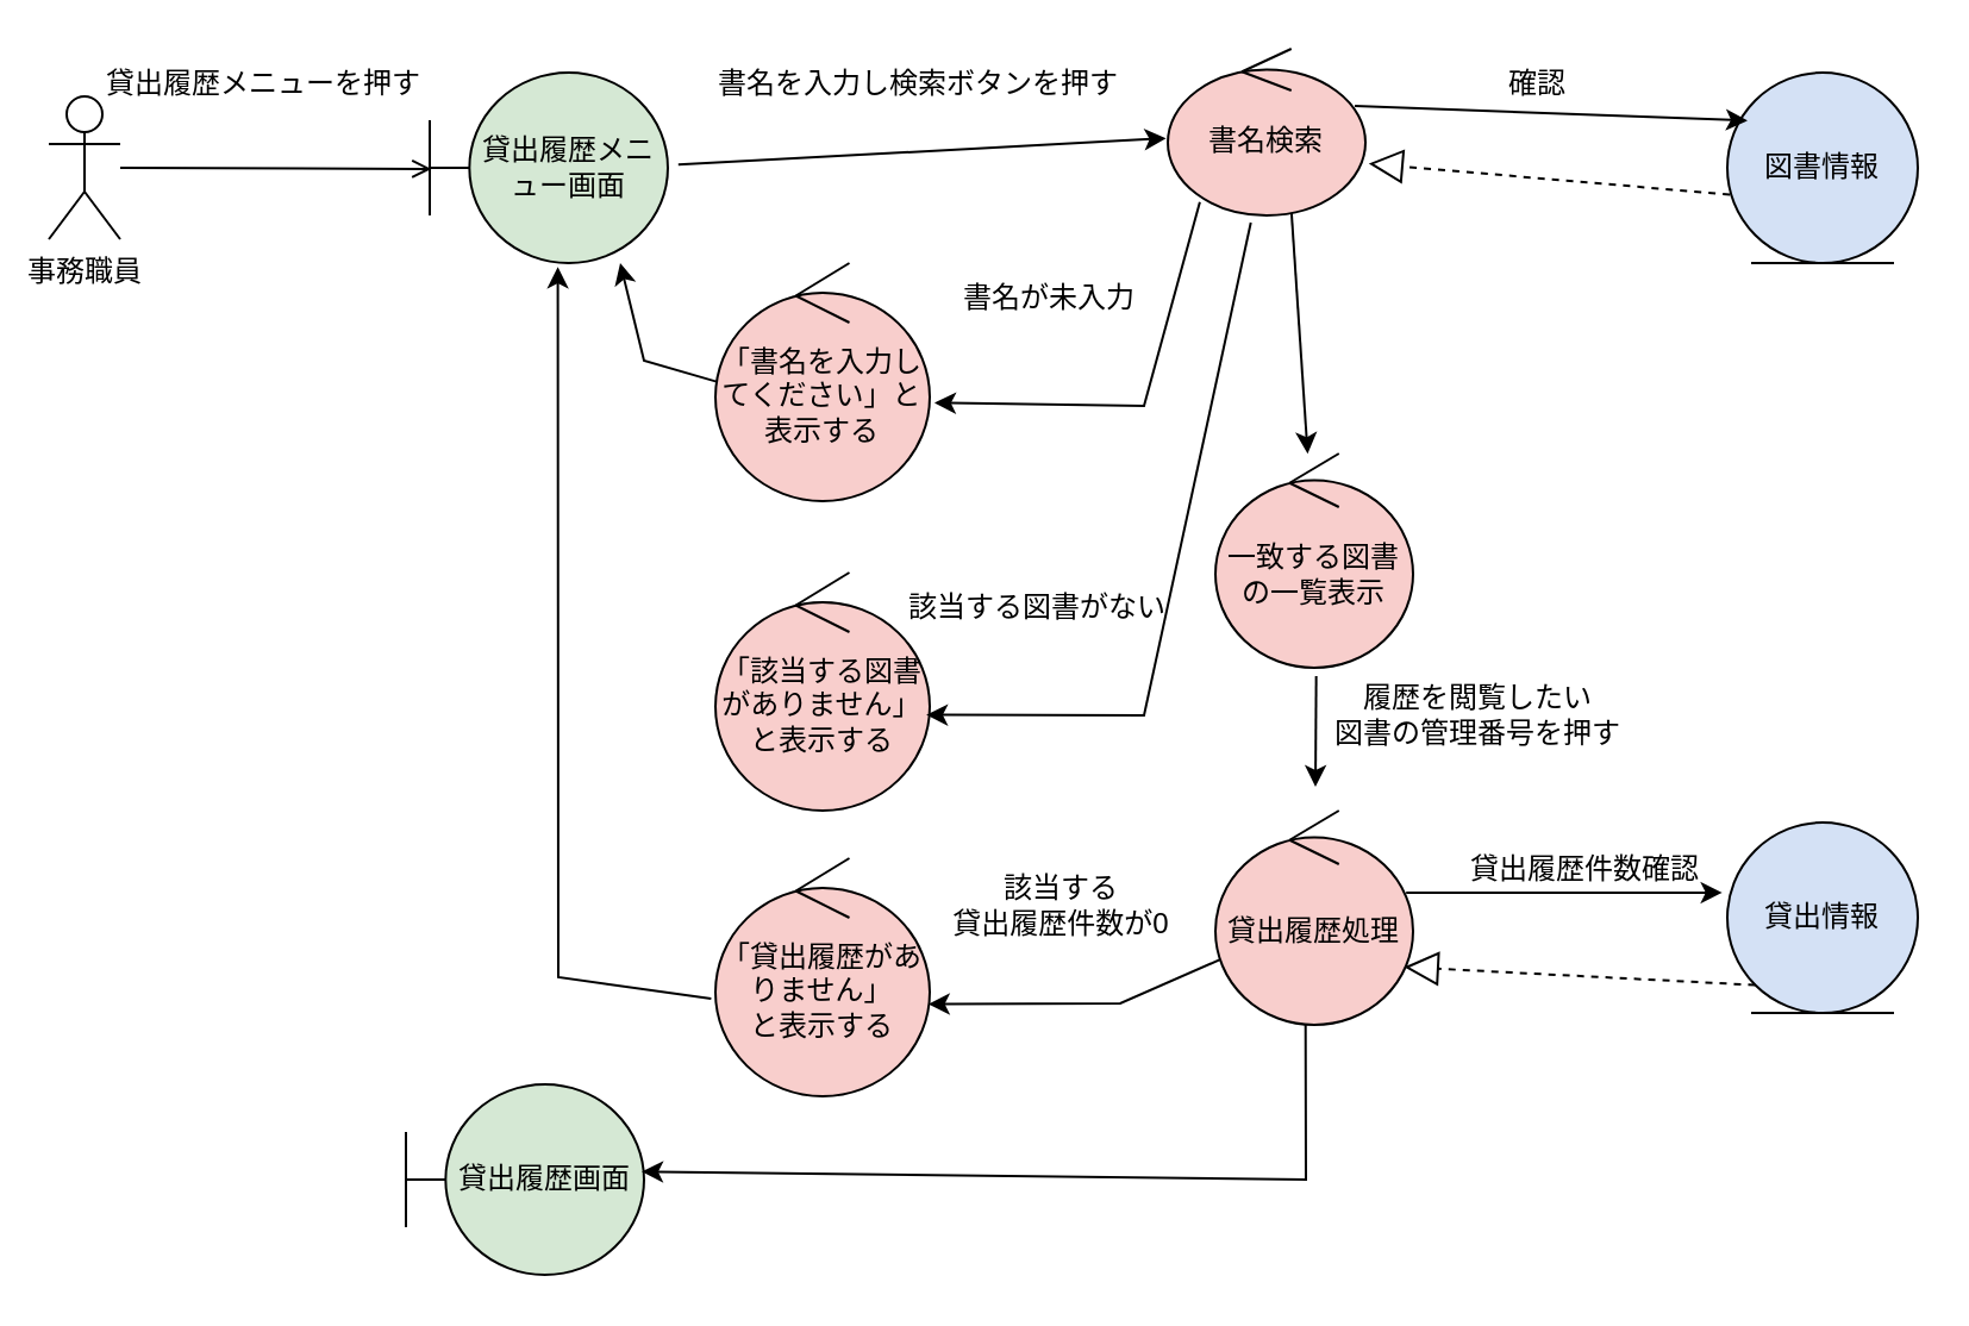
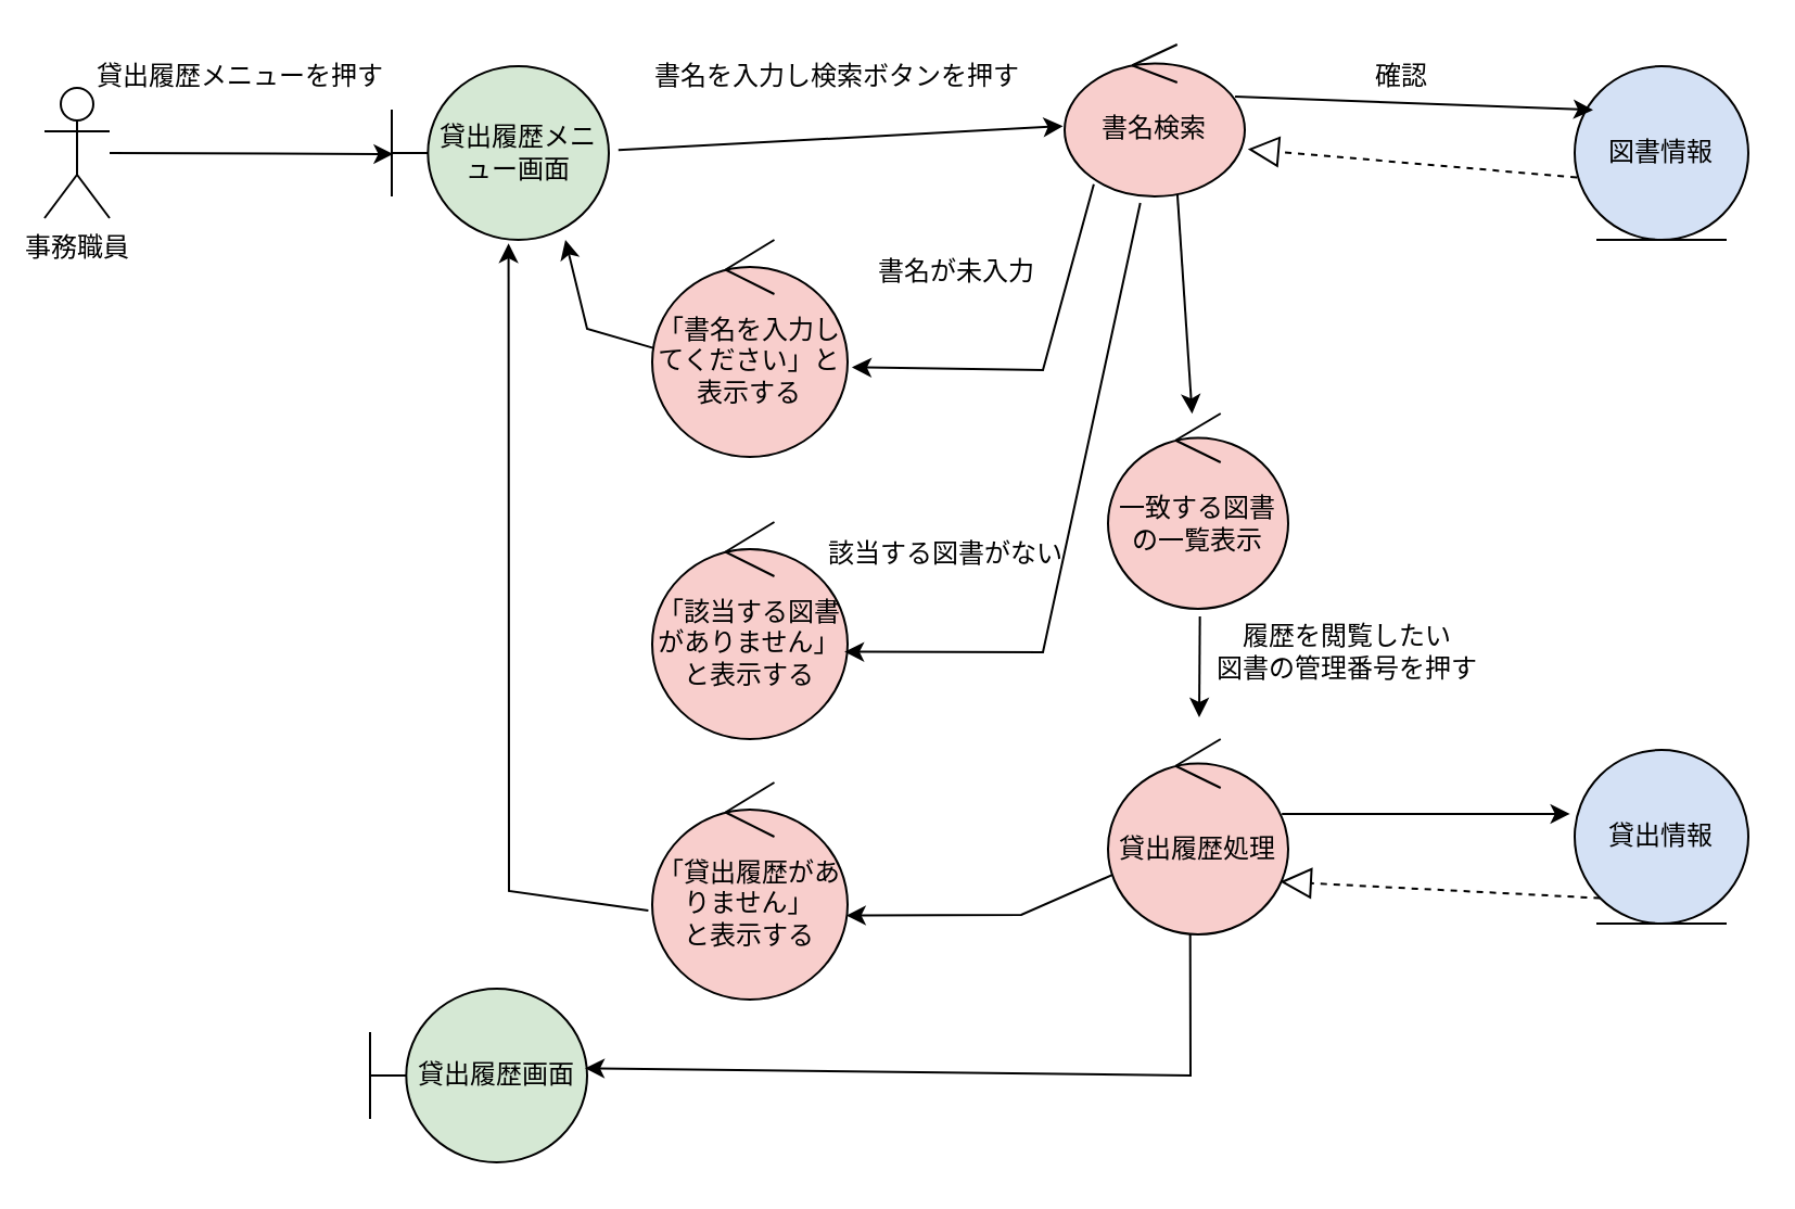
  <mxCell id="0" />
  <mxCell id="1" parent="0" />
  <mxCell id="2" value="事務職員" style="shape=umlActor;verticalLabelPosition=bottom;verticalAlign=top;html=1;" parent="1" vertex="1"><mxGeometry x="20" y="40" width="30" height="60" as="geometry" /></mxCell>
  <mxCell id="3" value="貸出履歴メニュー画面" style="shape=umlBoundary;whiteSpace=wrap;html=1;fillColor=#D5E8D4;" parent="1" vertex="1"><mxGeometry x="180" y="30" width="100" height="80" as="geometry" /></mxCell>
  <mxCell id="4" value="書名検索" style="ellipse;shape=umlControl;whiteSpace=wrap;html=1;fillColor=#F8CECC;" parent="1" vertex="1"><mxGeometry x="490" y="20" width="83" height="70" as="geometry" /></mxCell>
  <mxCell id="5" value="貸出履歴画面" style="shape=umlBoundary;whiteSpace=wrap;html=1;fillColor=#D5E8D4;" parent="1" vertex="1"><mxGeometry x="170" y="455" width="100" height="80" as="geometry" /></mxCell>
  <mxCell id="6" value="貸出情報" style="ellipse;shape=umlEntity;whiteSpace=wrap;html=1;fillColor=#D4E1F5;" parent="1" vertex="1"><mxGeometry x="725" y="345" width="80" height="80" as="geometry" /></mxCell>
  <mxCell id="7" value="図書情報" style="ellipse;shape=umlEntity;whiteSpace=wrap;html=1;fillColor=#D4E1F5;" parent="1" vertex="1"><mxGeometry x="725" y="30" width="80" height="80" as="geometry" /></mxCell>
- <mxCell id="8" value="" style="endArrow=open;html=1;rounded=0;entryX=0.007;entryY=0.506;entryDx=0;entryDy=0;entryPerimeter=0;" parent="1" source="2" target="3" edge="1"><mxGeometry width="50" height="50" relative="1" as="geometry"><mxPoint x="90" y="60" as="sourcePoint" /><mxPoint x="140" y="10" as="targetPoint" /></mxGeometry></mxCell>
+ <mxCell id="8" value="" style="endArrow=classic;html=1;rounded=0;entryX=0.007;entryY=0.506;entryDx=0;entryDy=0;entryPerimeter=0;" parent="1" source="2" target="3" edge="1"><mxGeometry width="50" height="50" relative="1" as="geometry"><mxPoint x="90" y="60" as="sourcePoint" /><mxPoint x="140" y="10" as="targetPoint" /></mxGeometry></mxCell>
  <mxCell id="9" value="" style="endArrow=classic;html=1;rounded=0;exitX=1.044;exitY=0.483;exitDx=0;exitDy=0;exitPerimeter=0;entryX=-0.009;entryY=0.537;entryDx=0;entryDy=0;entryPerimeter=0;" parent="1" source="3" target="4" edge="1"><mxGeometry width="50" height="50" relative="1" as="geometry"><mxPoint x="308" y="70" as="sourcePoint" /><mxPoint x="358" y="20" as="targetPoint" /></mxGeometry></mxCell>
  <mxCell id="10" value="" style="endArrow=classic;html=1;rounded=0;entryX=0.99;entryY=0.458;entryDx=0;entryDy=0;entryPerimeter=0;exitX=0.456;exitY=0.993;exitDx=0;exitDy=0;exitPerimeter=0;" parent="1" source="29" target="5" edge="1"><mxGeometry width="50" height="50" relative="1" as="geometry"><mxPoint x="560" y="430" as="sourcePoint" /><mxPoint x="340" y="310" as="targetPoint" /><Array as="points"><mxPoint x="548" y="495" /></Array></mxGeometry></mxCell>
  <mxCell id="11" value="" style="endArrow=classic;html=1;rounded=0;entryX=0.993;entryY=0.613;entryDx=0;entryDy=0;entryPerimeter=0;" parent="1" source="29" target="15" edge="1"><mxGeometry width="50" height="50" relative="1" as="geometry"><mxPoint x="490" y="420" as="sourcePoint" /><mxPoint x="255" y="350" as="targetPoint" /><Array as="points"><mxPoint x="470" y="421" /></Array></mxGeometry></mxCell>
  <mxCell id="12" value="" style="endArrow=classic;html=1;rounded=0;exitX=0.162;exitY=0.919;exitDx=0;exitDy=0;exitPerimeter=0;entryX=1.022;entryY=0.587;entryDx=0;entryDy=0;entryPerimeter=0;" parent="1" source="4" target="14" edge="1"><mxGeometry width="50" height="50" relative="1" as="geometry"><mxPoint x="480" y="170" as="sourcePoint" /><mxPoint x="530" y="120" as="targetPoint" /><Array as="points"><mxPoint x="480" y="170" /></Array></mxGeometry></mxCell>
  <mxCell id="13" value="「該当する図書がありません」と表示する" style="ellipse;shape=umlControl;whiteSpace=wrap;html=1;fillColor=#F8CECC;" parent="1" vertex="1"><mxGeometry x="300" y="240" width="90" height="100" as="geometry" /></mxCell>
  <mxCell id="14" value="「書名を入力してください」と表示する" style="ellipse;shape=umlControl;whiteSpace=wrap;html=1;fillColor=#F8CECC;" parent="1" vertex="1"><mxGeometry x="300" y="110" width="90" height="100" as="geometry" /></mxCell>
  <mxCell id="15" value="「貸出履歴がありません」&lt;div&gt;と表示する&lt;/div&gt;" style="ellipse;shape=umlControl;whiteSpace=wrap;html=1;fillColor=#F8CECC;" parent="1" vertex="1"><mxGeometry x="300" y="360" width="90" height="100" as="geometry" /></mxCell>
  <mxCell id="16" value="" style="endArrow=classic;html=1;rounded=0;exitX=0.946;exitY=0.343;exitDx=0;exitDy=0;exitPerimeter=0;entryX=0.106;entryY=0.252;entryDx=0;entryDy=0;entryPerimeter=0;" parent="1" source="4" target="7" edge="1"><mxGeometry width="50" height="50" relative="1" as="geometry"><mxPoint x="490" y="90" as="sourcePoint" /><mxPoint x="540" y="40" as="targetPoint" /></mxGeometry></mxCell>
  <mxCell id="17" value="確認" style="text;html=1;align=center;verticalAlign=middle;resizable=0;points=[];autosize=1;strokeColor=none;fillColor=none;" parent="1" vertex="1"><mxGeometry x="620" y="20" width="50" height="30" as="geometry" /></mxCell>
  <mxCell id="18" value="" style="endArrow=block;dashed=1;endFill=0;endSize=12;html=1;rounded=0;entryX=1.017;entryY=0.689;entryDx=0;entryDy=0;entryPerimeter=0;exitX=0.013;exitY=0.641;exitDx=0;exitDy=0;exitPerimeter=0;" parent="1" source="7" target="4" edge="1"><mxGeometry width="160" relative="1" as="geometry"><mxPoint x="370" y="240" as="sourcePoint" /><mxPoint x="530" y="240" as="targetPoint" /></mxGeometry></mxCell>
  <mxCell id="19" value="書名を入力し検索ボタンを押す" style="text;html=1;align=center;verticalAlign=middle;resizable=0;points=[];autosize=1;strokeColor=none;fillColor=none;" parent="1" vertex="1"><mxGeometry x="290" y="20" width="190" height="30" as="geometry" /></mxCell>
  <mxCell id="20" value="貸出履歴メニューを押す" style="text;html=1;align=center;verticalAlign=middle;resizable=0;points=[];autosize=1;strokeColor=none;fillColor=none;" parent="1" vertex="1"><mxGeometry x="30" y="20" width="160" height="30" as="geometry" /></mxCell>
  <mxCell id="21" value="" style="endArrow=classic;html=1;rounded=0;exitX=0.42;exitY=1.043;exitDx=0;exitDy=0;exitPerimeter=0;entryX=0.984;entryY=0.598;entryDx=0;entryDy=0;entryPerimeter=0;" parent="1" source="4" target="13" edge="1"><mxGeometry width="50" height="50" relative="1" as="geometry"><mxPoint x="404" y="300" as="sourcePoint" /><mxPoint x="454" y="250" as="targetPoint" /><Array as="points"><mxPoint x="480" y="300" /></Array></mxGeometry></mxCell>
  <mxCell id="22" value="書名が未入力" style="text;html=1;align=center;verticalAlign=middle;resizable=0;points=[];autosize=1;strokeColor=none;fillColor=none;" parent="1" vertex="1"><mxGeometry x="390" y="110" width="100" height="30" as="geometry" /></mxCell>
  <mxCell id="23" value="該当する図書がない" style="text;html=1;align=center;verticalAlign=middle;resizable=0;points=[];autosize=1;strokeColor=none;fillColor=none;" parent="1" vertex="1"><mxGeometry x="370" y="240" width="130" height="30" as="geometry" /></mxCell>
  <mxCell id="24" value="" style="endArrow=classic;html=1;rounded=0;entryX=0.538;entryY=1.02;entryDx=0;entryDy=0;entryPerimeter=0;exitX=-0.02;exitY=0.59;exitDx=0;exitDy=0;exitPerimeter=0;" parent="1" source="15" target="3" edge="1"><mxGeometry width="50" height="50" relative="1" as="geometry"><mxPoint x="215" y="410" as="sourcePoint" /><mxPoint x="200" y="190" as="targetPoint" /><Array as="points"><mxPoint x="234" y="410" /></Array></mxGeometry></mxCell>
- <mxCell id="25" value="該当する&lt;br&gt;貸出履歴件数が0" style="text;html=1;align=center;verticalAlign=middle;resizable=0;points=[];autosize=1;strokeColor=none;fillColor=none;" parent="1" vertex="1"><mxGeometry x="390" y="360" width="110" height="40" as="geometry" /></mxCell>
  <mxCell id="26" value="" style="endArrow=classic;html=1;rounded=0;entryX=0.8;entryY=1;entryDx=0;entryDy=0;entryPerimeter=0;exitX=0.005;exitY=0.498;exitDx=0;exitDy=0;exitPerimeter=0;" parent="1" source="14" target="3" edge="1"><mxGeometry width="50" height="50" relative="1" as="geometry"><mxPoint x="316.039" y="151.125" as="sourcePoint" /><mxPoint x="250" y="120" as="targetPoint" /><Array as="points"><mxPoint x="270" y="151" /></Array></mxGeometry></mxCell>
  <mxCell id="27" value="&lt;div&gt;&lt;span style=&quot;background-color: transparent; color: light-dark(rgb(0, 0, 0), rgb(255, 255, 255));&quot;&gt;一致する図書の&lt;/span&gt;&lt;span style=&quot;background-color: transparent; color: light-dark(rgb(0, 0, 0), rgb(255, 255, 255));&quot;&gt;一覧表示&lt;/span&gt;&lt;/div&gt;" style="ellipse;shape=umlControl;whiteSpace=wrap;html=1;fillColor=#F8CECC;" parent="1" vertex="1"><mxGeometry x="510" y="190" width="83" height="90" as="geometry" /></mxCell>
  <mxCell id="28" value="" style="endArrow=classic;html=1;rounded=0;exitX=0.626;exitY=0.985;exitDx=0;exitDy=0;exitPerimeter=0;" parent="1" source="4" target="27" edge="1"><mxGeometry width="50" height="50" relative="1" as="geometry"><mxPoint x="670" y="271" as="sourcePoint" /><mxPoint x="640" y="190" as="targetPoint" /><Array as="points" /></mxGeometry></mxCell>
  <mxCell id="29" value="貸出履歴処理" style="ellipse;shape=umlControl;whiteSpace=wrap;html=1;fillColor=#F8CECC;" parent="1" vertex="1"><mxGeometry x="510" y="340" width="83" height="90" as="geometry" /></mxCell>
  <mxCell id="30" value="" style="endArrow=classic;html=1;rounded=0;exitX=0.51;exitY=1.039;exitDx=0;exitDy=0;exitPerimeter=0;" parent="1" source="27" edge="1"><mxGeometry width="50" height="50" relative="1" as="geometry"><mxPoint x="500" y="430" as="sourcePoint" /><mxPoint x="552" y="330" as="targetPoint" /><Array as="points" /></mxGeometry></mxCell>
  <mxCell id="31" value="" style="endArrow=classic;html=1;rounded=0;exitX=0.965;exitY=0.384;exitDx=0;exitDy=0;exitPerimeter=0;entryX=-0.027;entryY=0.368;entryDx=0;entryDy=0;entryPerimeter=0;" parent="1" source="29" target="6" edge="1"><mxGeometry width="50" height="50" relative="1" as="geometry"><mxPoint x="573" y="221" as="sourcePoint" /><mxPoint x="752" y="220" as="targetPoint" /></mxGeometry></mxCell>
- <mxCell id="32" value="貸出履歴件数確認" style="text;html=1;align=center;verticalAlign=middle;resizable=0;points=[];autosize=1;strokeColor=none;fillColor=none;" parent="1" vertex="1"><mxGeometry x="605" y="350" width="120" height="30" as="geometry" /></mxCell>
  <mxCell id="33" value="" style="endArrow=block;dashed=1;endFill=0;endSize=12;html=1;rounded=0;entryX=0.956;entryY=0.73;entryDx=0;entryDy=0;entryPerimeter=0;exitX=0;exitY=1;exitDx=0;exitDy=0;" parent="1" source="6" target="29" edge="1"><mxGeometry width="160" relative="1" as="geometry"><mxPoint x="745" y="251" as="sourcePoint" /><mxPoint x="578" y="252" as="targetPoint" /></mxGeometry></mxCell>
  <mxCell id="34" value="履歴を閲覧したい&lt;br&gt;図書の管理番号を押す" style="text;html=1;align=center;verticalAlign=middle;resizable=0;points=[];autosize=1;strokeColor=none;fillColor=none;" parent="1" vertex="1"><mxGeometry x="550" y="280" width="140" height="40" as="geometry" /></mxCell>
